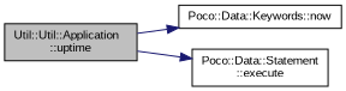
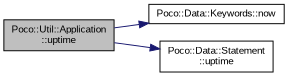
  digraph {
    fontname="Liberation Sans"
    rankdir=LR
    node [color=black fillcolor=white fontname="Liberation Sans" fontsize=10 shape=record style=filled]
    edge [color=midnightblue fontname="Liberation Sans" fontsize=10 labelfontname=Helvetica labelfontsize=10 style=solid]
-   n1 [fillcolor=grey75 fontcolor=black height=0.2 label="Util::Util::Application\l::uptime" width=0.4]
+   n1 [fillcolor=grey75 fontcolor=black height=0.2 label="Poco::Util::Application\l::uptime" width=0.4]
    n2 [height=0.2 label="Poco::Data::Keywords::now" width=0.4]
-   n3 [height=0.2 label="Poco::Data::Statement\l::execute" width=0.4]
+   n3 [height=0.2 label="Poco::Data::Statement\l::uptime" width=0.4]
    n1 -> n2
    n1 -> n3
  }
